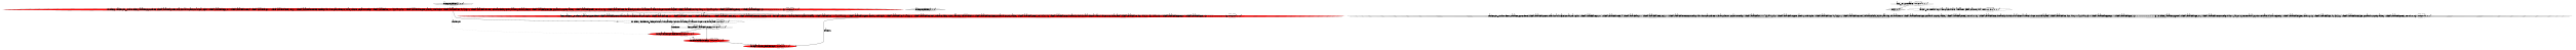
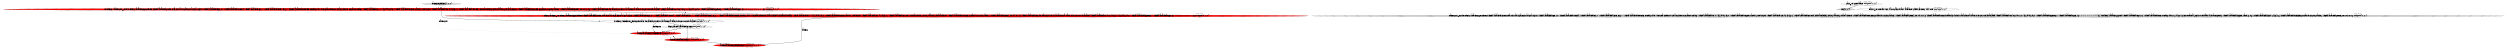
  digraph {
    node [fillcolor=red shape=ellipse style=filled]
    edge [style=bold]
    n1 [fillcolor=lightgray label="searchByQueryFindsEntry['1', '0', '0']" shape=diamond]
    n2 [label="List<BibEntry> searchEntryList = List.of(new BibEntry(StandardEntryType.Conference).withField(StandardField.AUTHOR,\"Tobias Olsson and Morgan Ericsson and Anna Wingkvist\").withField(StandardField.YEAR,\"2017\").withField(StandardField.MONTH,\"9\").withField(StandardField.DAY,\"11\").withField(StandardField.SERIES,\"ECSA '17\").withField(StandardField.BOOKTITLE,\"Proceedings of the 11th European Conference on Software Architecture: Companion Proceedings\").withField(StandardField.DOI,\"10.1145/3129790.3129810\").withField(StandardField.LOCATION,\"Canterbury, United Kingdom\").withField(StandardField.ISBN,\"9781450352178\").withField(StandardField.KEYWORDS,\"conformance checking, repository data mining, software architecture\").withField(StandardField.PUBLISHER,\"Association for Computing Machinery\").withField(StandardField.ADDRESS,\"New York, NY, USA\").withField(StandardField.TITLE,\"The relationship of code churn and architectural violations in the open source software JabRef\").withField(StandardField.URL,\"https://doi.org/10.1145/3129790.3129810\").withField(StandardField.PAGETOTAL,\"7\").withField(StandardField.PAGES,\"152�ｿｽ�ｿｽ�ｿｽ�ｿｽ�ｿｽ�ｿｽ�ｿｽ�ｿｽ�ｿｽ158\"))@@@3@@@['1', '0', '0']"]
    n3 [label="assertEquals(searchEntryList,fetchedEntries)@@@8@@@['1', '0', '0']"]
    n4 [fillcolor=white label="List<BibEntry> fetchedEntries = fetcher.performSearch(\"The relationship of code churn and architectural violations in the open source software JabRef\")@@@4@@@['1', '1', '0']"]
    n5 [label="BibEntry searchEntry = new BibEntry(StandardEntryType.Conference).withField(StandardField.AUTHOR,\"Tobias Olsson and Morgan Ericsson and Anna Wingkvist\").withField(StandardField.YEAR,\"2017\").withField(StandardField.MONTH,\"9\").withField(StandardField.DAY,\"11\").withField(StandardField.SERIES,\"ECSA '17\").withField(StandardField.BOOKTITLE,\"Proceedings of the 11th European Conference on Software Architecture: Companion Proceedings\").withField(StandardField.DOI,\"10.1145/3129790.3129810\").withField(StandardField.LOCATION,\"Canterbury, United Kingdom\").withField(StandardField.ISBN,\"9781450352178\").withField(StandardField.KEYWORDS,\"conformance checking, repository data mining, software architecture\").withField(StandardField.PUBLISHER,\"Association for Computing Machinery\").withField(StandardField.ADDRESS,\"New York, NY, USA\").withField(StandardField.TITLE,\"The relationship of code churn and architectural violations in the open source software JabRef\").withField(StandardField.URL,\"https://doi.org/10.1145/3129790.3129810\").withField(StandardField.PAGETOTAL,\"7\").withField(StandardField.PAGES,\"152�ｿｽ�ｿｽ�ｿｽ�ｿｽ�ｿｽ�ｿｽ�ｿｽ�ｿｽ�ｿｽ158\")@@@3@@@['0', '1', '0']"]
    n6 [label="assertFalse(fetchedEntries.isEmpty())@@@8@@@['0', '1', '0']"]
    n7 [label="assertEquals(searchEntry,fetchedEntries.get(0))@@@9@@@['0', '1', '0']"]
    n8 [fillcolor=lightgray label="searchEntryList = List.of(new BibEntry(StandardEntryType.Conference).withField(StandardField.AUTHOR,\"Tobias Olsson and Morgan Ericsson and Anna Wingkvist\").withField(StandardField.YEAR,\"2017\").withField(StandardField.MONTH,\"9\").withField(StandardField.DAY,\"11\").withField(StandardField.SERIES,\"ECSA '17\").withField(StandardField.BOOKTITLE,\"Proceedings of the 11th European Conference on Software Architecture: Companion Proceedings\").withField(StandardField.DOI,\"10.1145/3129790.3129810\").withField(StandardField.LOCATION,\"Canterbury, United Kingdom\").withField(StandardField.ISBN,\"9781450352178\").withField(StandardField.KEYWORDS,\"conformance checking, repository data mining, software architecture\").withField(StandardField.PUBLISHER,\"Association for Computing Machinery\").withField(StandardField.ADDRESS,\"New York, NY, USA\").withField(StandardField.TITLE,\"The relationship of code churn and architectural violations in the open source software JabRef\").withField(StandardField.URL,\"https://doi.org/10.1145/3129790.3129810\").withField(StandardField.PAGETOTAL,\"7\").withField(StandardField.PAGES,\"152�ｿｽ�ｿｽ�ｿｽ�ｿｽ�ｿｽ�ｿｽ�ｿｽ�ｿｽ�ｿｽ158\"),new BibEntry(StandardEntryType.Book).withField(StandardField.YEAR,\"2016\").withField(StandardField.TITLE,\"Proceedings of the 2016 24th ACM SIGSOFT International Symposium on Foundations of Software Engineering\").withField(StandardField.LOCATION,\"Seattle, WA, USA\").withField(StandardField.ISBN,\"9781450342186\").withField(StandardField.PUBLISHER,\"Association for Computing Machinery\").withField(StandardField.ADDRESS,\"New York, NY, USA\"))@@@5@@@['0', '0', '1']"]
    n9 [fillcolor=lightgray label="setUp['0', '0', '1']" shape=diamond]
    n10 [fillcolor=white label="parser = new ACMPortalParser()@@@3@@@['0', '0', '1']"]
    n11 [fillcolor=white label="searchUrl = new URIBuilder(\"https://dl.acm.org/action/doSearch\").addParameter(\"AllField\",searchQuery).build().toURL()@@@4@@@['0', '0', '1']"]
    n12 [fillcolor=white label="bibEntry.clearField(StandardField.ABSTRACT)@@@6@@@['1', '1', '0']"]
-   n13 [fillcolor=lightgray label="searchByQueryFindsEntry['0', '1', '0']" shape=diamond]
    n1 -> n2 [style=dotted]
    n2 -> n3 [label=searchEntryList style=dotted]
    n2 -> n4
    n2 -> n5 [label=0]
    n3 -> n6 [label=0 style=dotted]
    n4 -> n3 [label=fetchedEntries]
    n4 -> n12
    n5 -> n4 [style=dotted]
    n5 -> n7 [label=searchEntry]
    n6 -> n7
    n10 -> n9
    n10 -> n11 [style=dotted]
    n11 -> n8 [style=dotted]
    n12 -> n3
    n12 -> n6
-   n13 -> n5 [style=dotted]
  }
